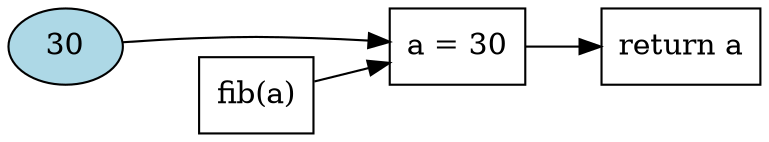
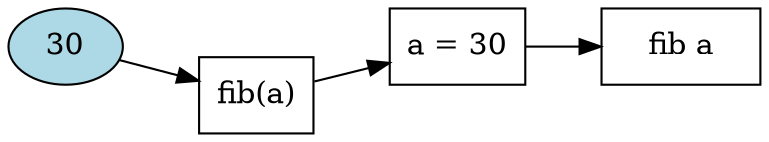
  digraph {
    rankdir=LR
    node [fillcolor=lightblue shape=box]
    n1 [label=30 shape=ellipse style=filled]
    n2 [label="a = 30"]
-   n3 [label="return a"]
+   n3 [label="fib a"]
    n4 [label="fib(a)"]
-   n1 -> n2
+   n1 -> n4
    n2 -> n3
    n4 -> n2
  }
